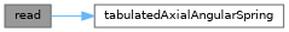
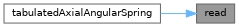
  digraph {
    rankdir=RL
    node [fontname=Helvetica fontsize=10 shape=box style=filled]
    n1 [color=gray40 fillcolor=grey60 fontcolor=black height=0.2 label=read width=0.4]
    n2 [color=grey40 fillcolor=white height=0.2 label=tabulatedAxialAngularSpring width=0.4]
-   n2 -> n1 [color=steelblue1 dir=back fontname=Helvetica fontsize=10 labelfontname=Helvetica labelfontsize=10 style=solid]
+   n1 -> n2 [color=steelblue1 dir=back fontname=Helvetica fontsize=10 labelfontname=Helvetica labelfontsize=10 style=solid]
  }
